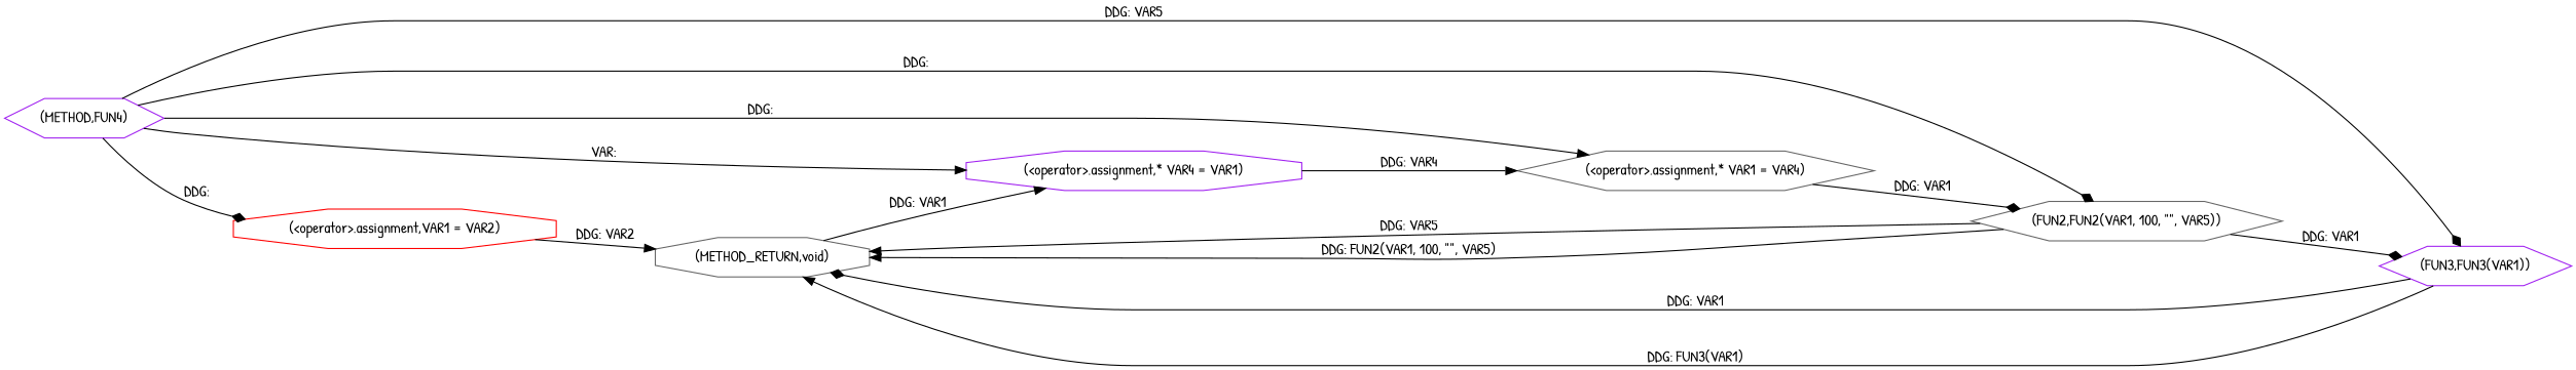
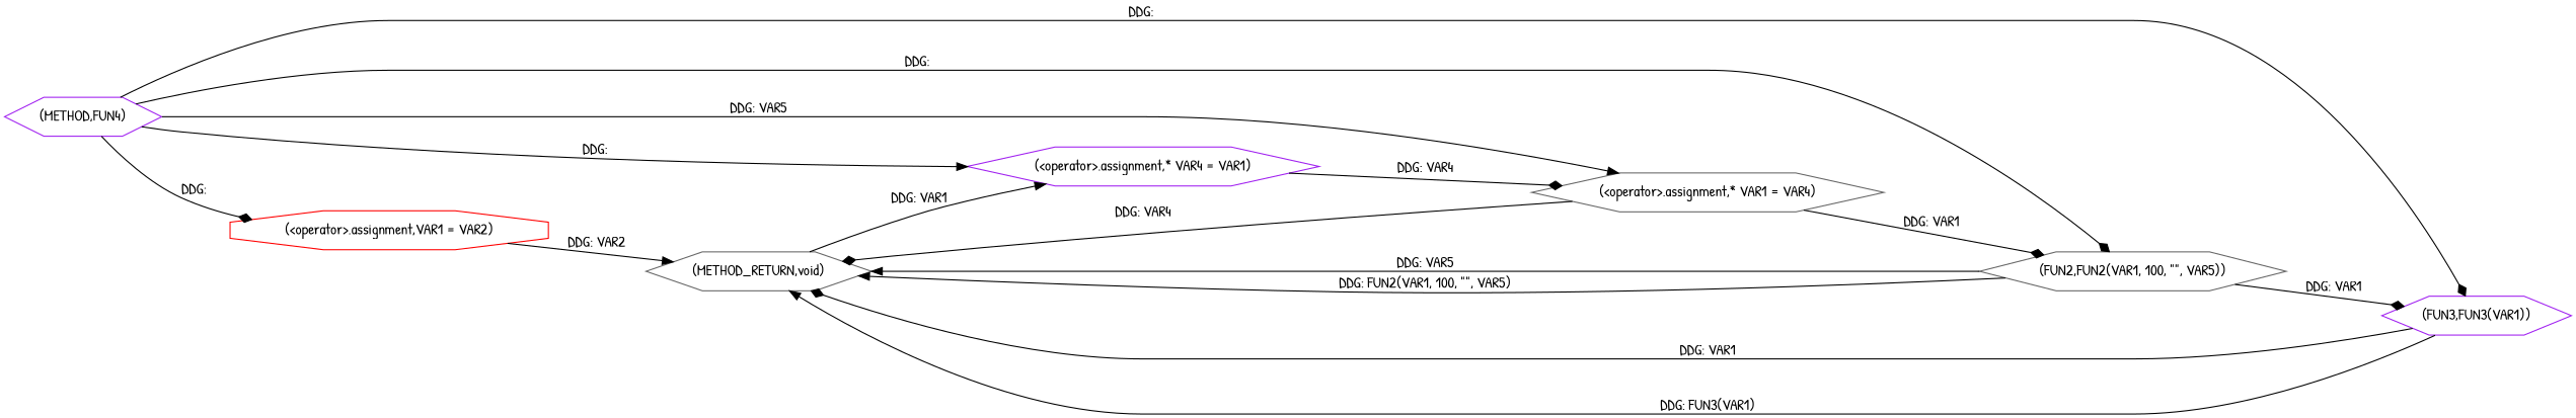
  digraph {
    fontname="Patrick Hand"
    rankdir=LR
    node [color=purple fontname="Patrick Hand" shape=hexagon]
    edge [arrowhead=normal fontname="Patrick Hand"]
    n1 [label="(METHOD,FUN4)"]
    n2 [color=red label="(<operator>.assignment,VAR1 = VAR2)" shape=octagon]
-   n3 [label="(<operator>.assignment,* VAR4 = VAR1)" shape=octagon]
+   n3 [label="(<operator>.assignment,* VAR4 = VAR1)"]
    n4 [color=gray40 label="(<operator>.assignment,* VAR1 = VAR4)"]
    n5 [color=gray40 label="(FUN2,FUN2(VAR1, 100, \"\", VAR5))"]
    n6 [label="(FUN3,FUN3(VAR1))"]
-   n7 [color=gray40 label="(METHOD_RETURN,void)" shape=octagon]
+   n7 [color=gray40 label="(METHOD_RETURN,void)"]
    n1 -> n2 [arrowhead=diamond label="DDG: "]
-   n1 -> n3 [label="VAR: "]
-   n1 -> n4 [label="DDG: "]
+   n1 -> n3 [label="DDG: "]
+   n1 -> n4 [label="DDG: VAR5"]
    n1 -> n5 [arrowhead=diamond label="DDG: "]
-   n1 -> n6 [arrowhead=diamond label="DDG: VAR5"]
+   n1 -> n6 [arrowhead=diamond label="DDG: "]
    n2 -> n7 [label="DDG: VAR2"]
-   n3 -> n4 [label="DDG: VAR4"]
+   n3 -> n4 [arrowhead=diamond label="DDG: VAR4"]
    n4 -> n5 [arrowhead=diamond label="DDG: VAR1"]
+   n4 -> n7 [arrowhead=diamond label="DDG: VAR4"]
    n5 -> n6 [arrowhead=diamond label="DDG: VAR1"]
    n5 -> n7 [label="DDG: VAR5"]
    n5 -> n7 [label="DDG: FUN2(VAR1, 100, \"\", VAR5)"]
    n6 -> n7 [arrowhead=diamond label="DDG: VAR1"]
    n6 -> n7 [label="DDG: FUN3(VAR1)"]
    n7 -> n3 [label="DDG: VAR1"]
  }
